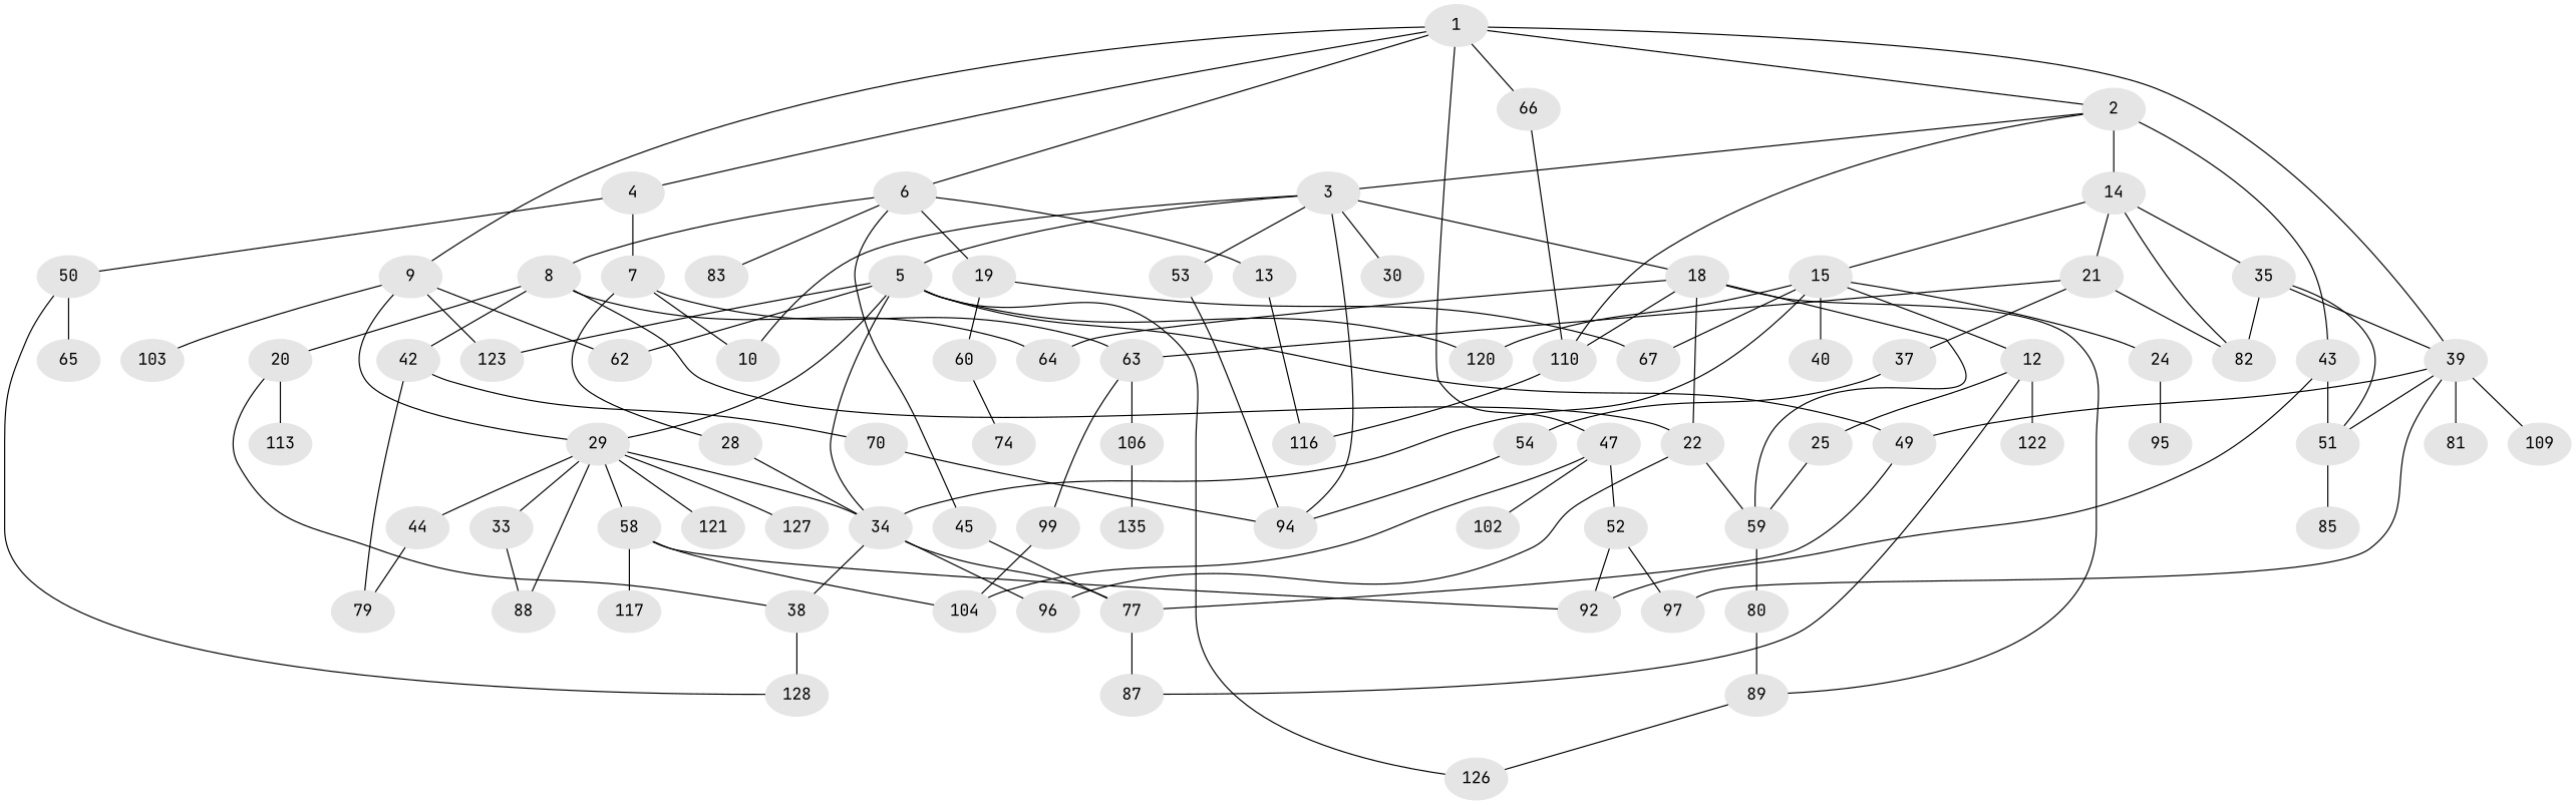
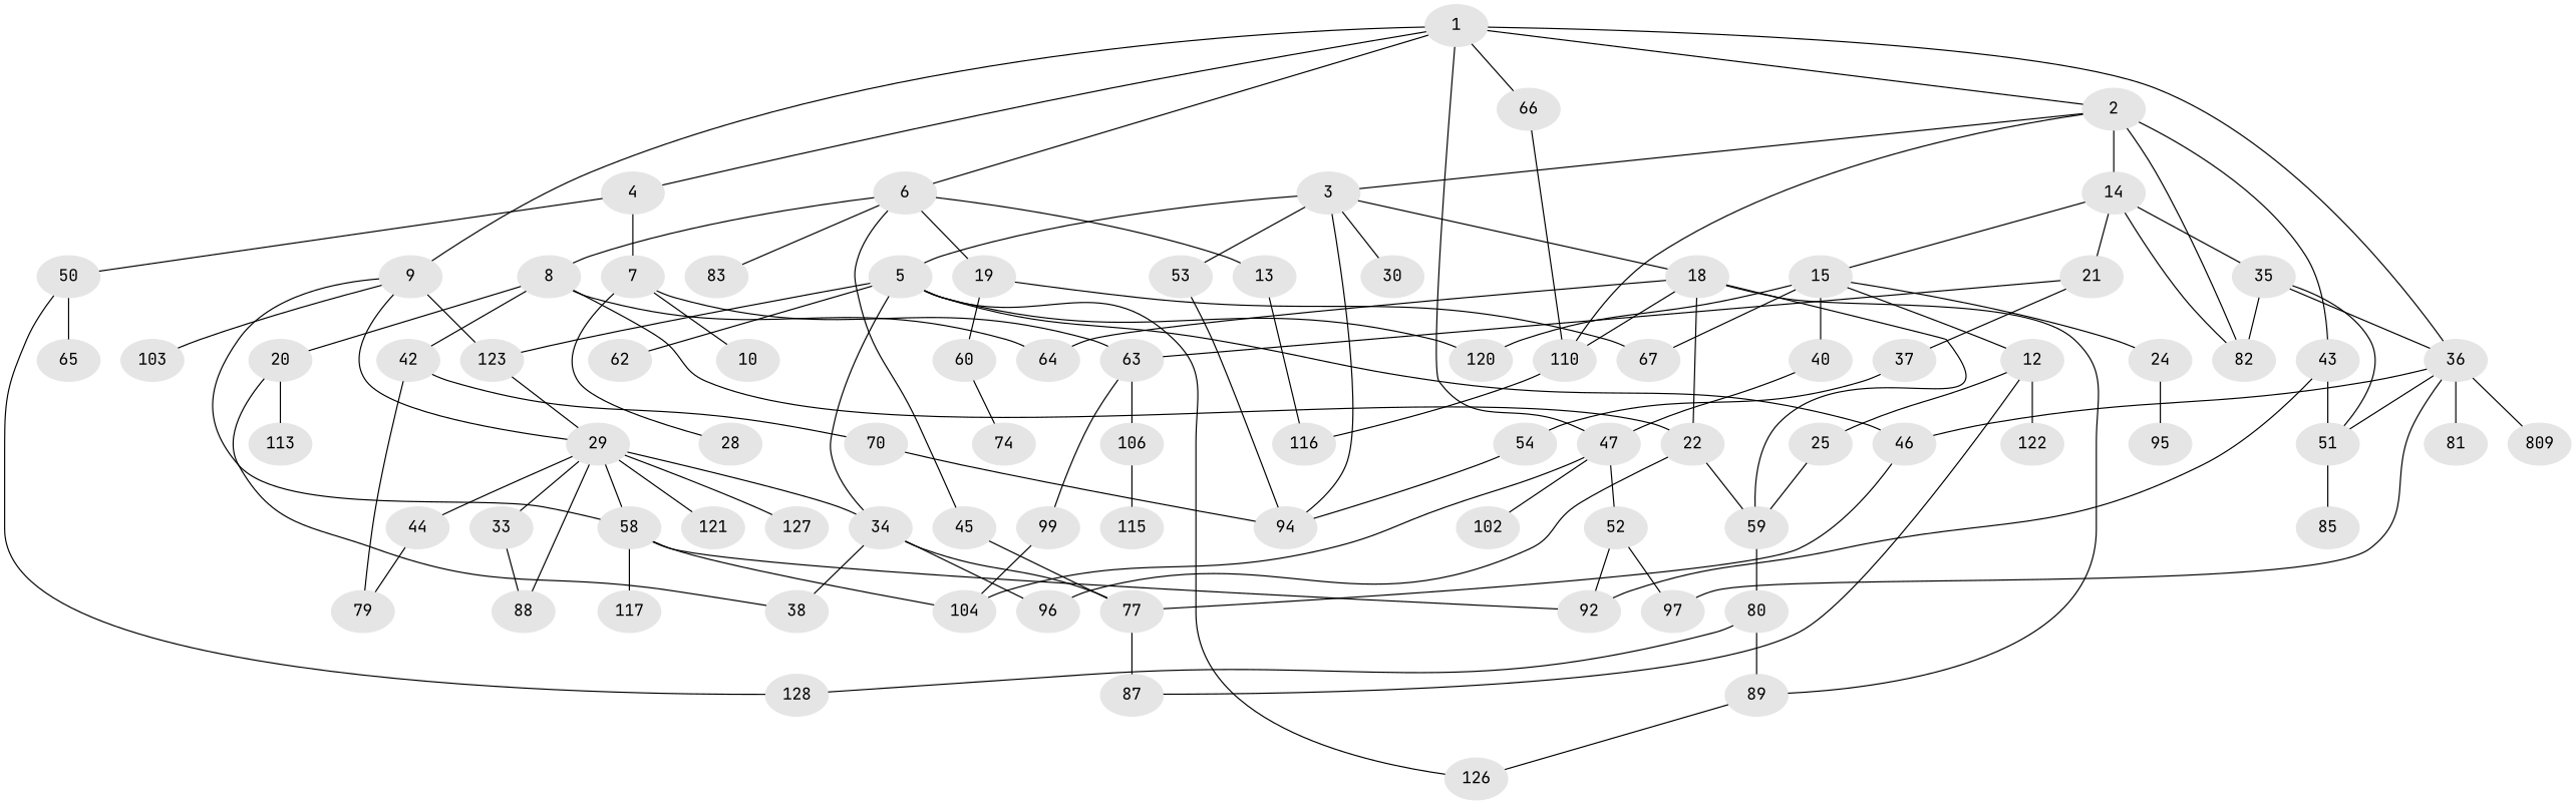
  graph {
    fontname="JetBrains Mono"
    node [color=gray90 fontname="JetBrains Mono" style=filled]
    edge [fontname="JetBrains Mono"]
    1 [super="+39"]
    2 [super="+16"]
    4 [super="+120"]
    6 [super="+32"]
    9 [super="+55"]
-   36 [super="+41" label=39]
+   36 [super="+41"]
    47 [super="+48"]
    66 [super="+90"]
    3 [super="+27"]
    14 [super="+61"]
    43 [super="+76"]
    82 [super="+124"]
    110
    7
    50
    8 [super="+17"]
    13 [super="+75"]
    19
    45
    83
    29 [super="+57"]
    123
    58 [super="+105"]
    103
-   46 [label=49]
+   46
    51 [super="+72"]
    81
    97
-   109
+   109 [label=809]
    52
    102 [super="+107"]
    104
    5 [super="+11"]
    10
    18 [super="+26"]
    30
    53 [super="+86"]
    94 [super="+114"]
    12 [super="+23"]
    25
    87
    122
    15 [super="+21"]
    n44 [label=21]
    35 [super="+68"]
    92 [super="+112"]
    116
    34 [super="+71"]
    62
    n50 [label=120]
    126
    22 [super="+73"]
    64
    59 [super="+69"]
    89 [super="+119"]
    28
    63 [super="+118"]
    65
    128
    33 [super="+56"]
    44 [super="+78"]
    88 [super="+100"]
    121
    127
    38 [super="+91"]
    96 [super="+108"]
    77 [super="+101"]
    20 [super="+98"]
    42 [super="+54"]
    67 [super="+111"]
    60
    99
    106
    113
    70
    79
    117
    24
    40 [super="+49"]
    37
    95
    80 [super="+93"]
    74
    n84 [label=54]
    85
-   115 [label=135]
+   115
    1 -- 2
    1 -- 4
    1 -- 6
    1 -- 9
    1 -- 36
    1 -- 47
    1 -- 66
    2 -- 3
    2 -- 14 [weight=2]
    2 -- 43
-   n44 -- 82 [weight=2]
+   2 -- 82 [weight=2]
    2 -- 110
    4 -- 7
    4 -- 50
    6 -- 8
    6 -- 13
    6 -- 19
    6 -- 45
    6 -- 83
    9 -- 29
    9 -- 123
-   9 -- 62
+   9 -- 58
    9 -- 103
    36 -- 46
    36 -- 51
    36 -- 81
    36 -- 97
    36 -- 109
    47 -- 52
    47 -- 102
    47 -- 104
    66 -- 110
    3 -- 5
-   3 -- 10
    3 -- 18
    3 -- 30
    3 -- 53
    3 -- 94
    14 -- 82
    14 -- 15
    14 -- n44
    14 -- 35
    43 -- 51
    43 -- 92
    110 -- 116
    7 -- 10
    7 -- 28
    7 -- 63
    50 -- 65
    50 -- 128
    8 -- 22
    8 -- 64
    8 -- 20
    8 -- 42
    13 -- 116
    19 -- 67
    19 -- 60
    45 -- 77
    29 -- 58
    29 -- 34
    29 -- 33
    29 -- 44
    29 -- 88
    29 -- 121
    29 -- 127
    58 -- 104
    58 -- 92
    58 -- 117
    46 -- 77
    51 -- 85
    52 -- 97
    52 -- 92
-   5 -- 29
+   123 -- 29
    5 -- 123
    5 -- 46
    5 -- 34
    5 -- 62
    5 -- n50
    5 -- 126
    18 -- 110
    18 -- 22
    18 -- 64
    18 -- 59
    18 -- 89
    53 -- 94
    12 -- 25
    12 -- 87
    12 -- 122
    25 -- 59
    15 -- 12
-   15 -- 34
    15 -- n50
    15 -- 67
    15 -- 24
    15 -- 40
    n44 -- 63
    n44 -- 37
    35 -- 36
    35 -- 82
    35 -- 51
    34 -- 38
    34 -- 96
    34 -- 77
    22 -- 59
    22 -- 96
    59 -- 80
    89 -- 126
-   28 -- 34
    63 -- 99
    63 -- 106
    33 -- 88
    44 -- 79
    77 -- 87
    20 -- 38
    20 -- 113
    42 -- 70
    42 -- 79
    60 -- 74
    99 -- 104
    106 -- 115
    70 -- 94
    24 -- 95
+   40 -- 47
    37 -- n84
    80 -- 89
-   38 -- 128
+   80 -- 128
    n84 -- 94
  }
